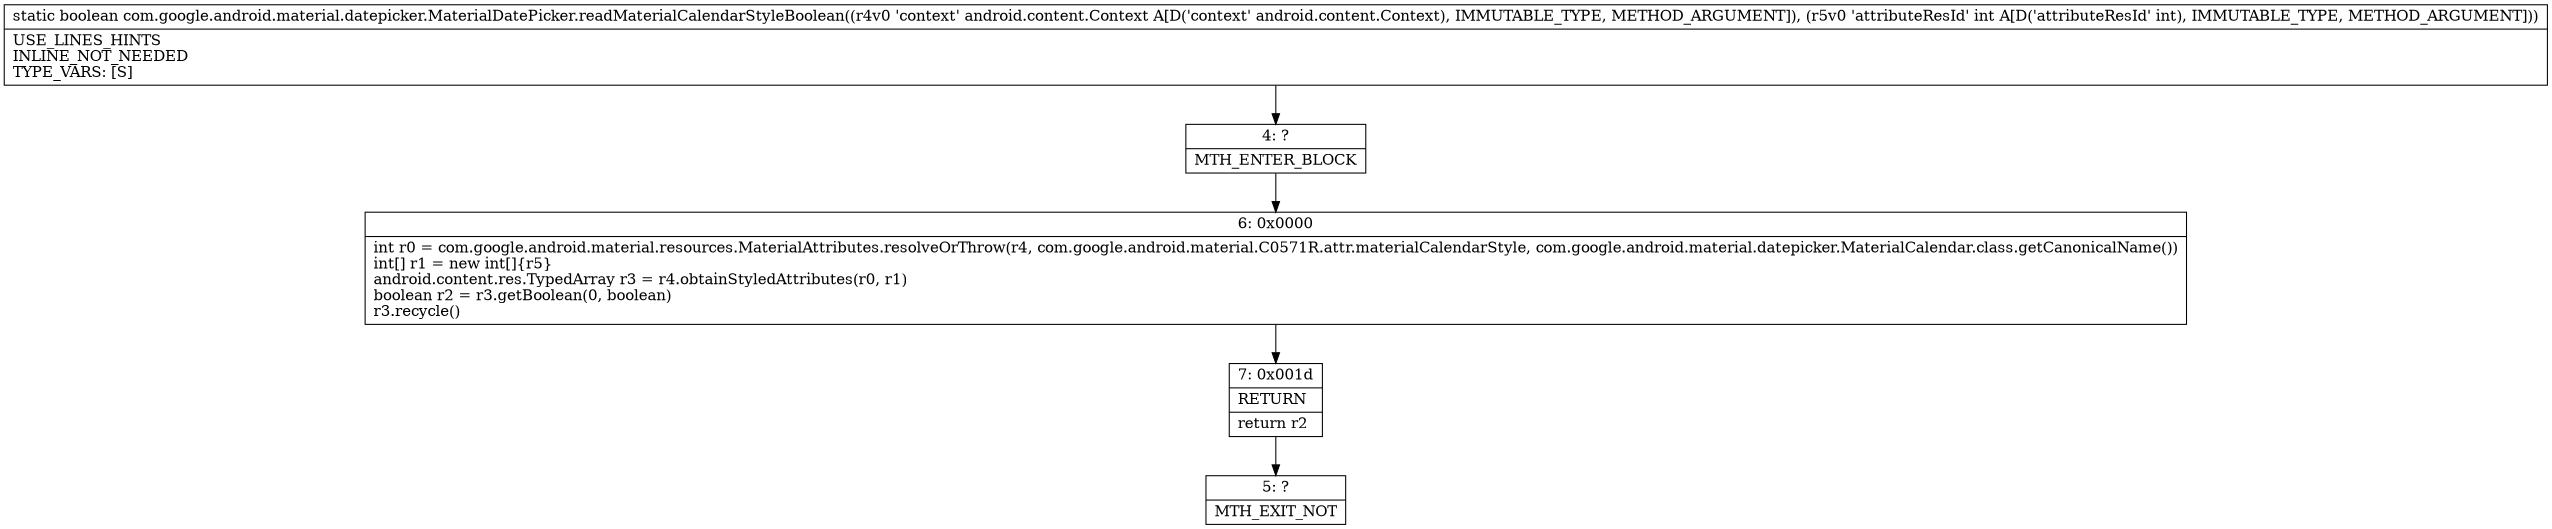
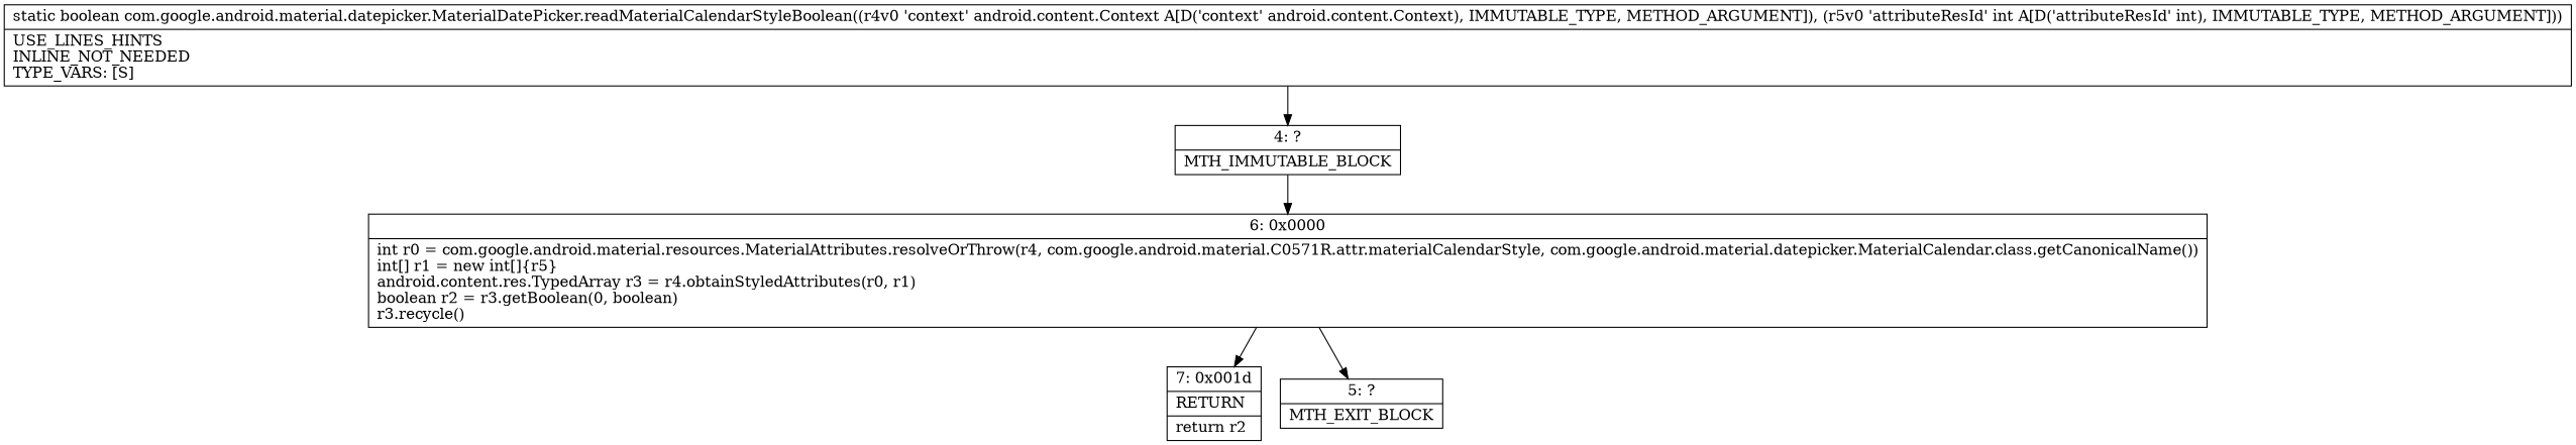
  digraph {
    fontname="DejaVu Serif"
    node [fontname="DejaVu Serif" shape=record]
    edge [fontname="DejaVu Serif"]
-   n1 [label="{4\:\ ?|MTH_ENTER_BLOCK\l}"]
+   n1 [label="{4\:\ ?|MTH_IMMUTABLE_BLOCK\l}"]
    n2 [label="{6\:\ 0x0000|int r0 = com.google.android.material.resources.MaterialAttributes.resolveOrThrow(r4, com.google.android.material.C0571R.attr.materialCalendarStyle, com.google.android.material.datepicker.MaterialCalendar.class.getCanonicalName())\lint[] r1 = new int[]\{r5\}\landroid.content.res.TypedArray r3 = r4.obtainStyledAttributes(r0, r1)\lboolean r2 = r3.getBoolean(0, boolean)\lr3.recycle()\l}"]
    n3 [label="{7\:\ 0x001d|RETURN\l|return r2\l}"]
-   n4 [label="{5\:\ ?|MTH_EXIT_NOT\l}"]
+   n4 [label="{5\:\ ?|MTH_EXIT_BLOCK\l}"]
    n5 [label="{static boolean com.google.android.material.datepicker.MaterialDatePicker.readMaterialCalendarStyleBoolean((r4v0 'context' android.content.Context A[D('context' android.content.Context), IMMUTABLE_TYPE, METHOD_ARGUMENT]), (r5v0 'attributeResId' int A[D('attributeResId' int), IMMUTABLE_TYPE, METHOD_ARGUMENT]))  | USE_LINES_HINTS\lINLINE_NOT_NEEDED\lTYPE_VARS: [S]\l}"]
    n1 -> n2
    n2 -> n3
-   n3 -> n4
+   n2 -> n4
    n5 -> n1
  }
